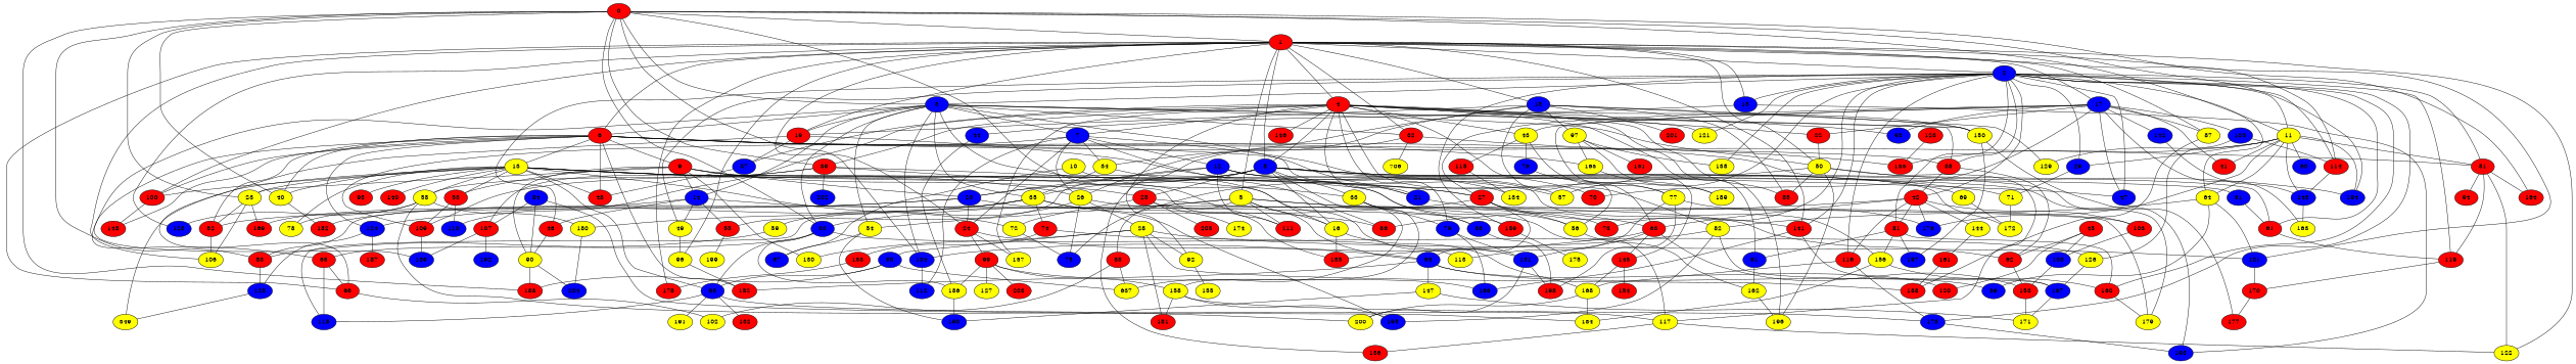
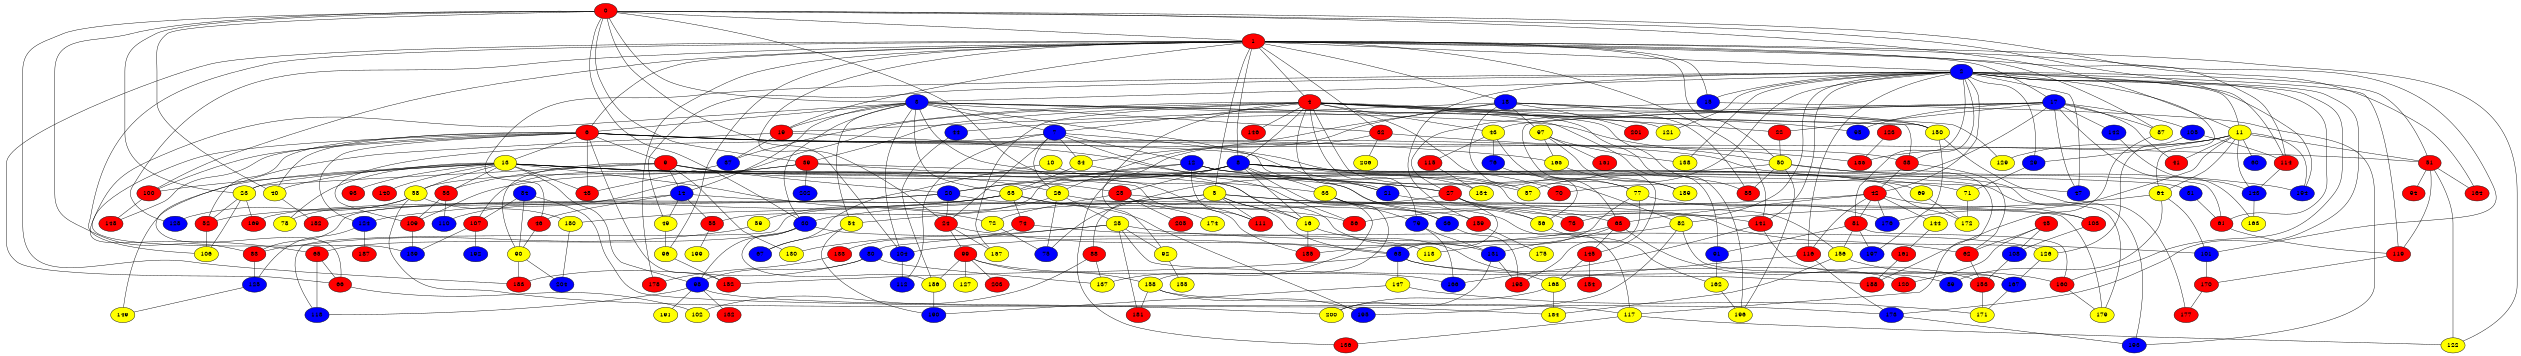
  graph {
    node [fillcolor=red style=filled]
    0
    1
    3 [fillcolor=blue]
    11 [fillcolor=yellow]
    23 [fillcolor=yellow]
    30 [fillcolor=blue]
    39
    40 [fillcolor=yellow]
    83
    104 [fillcolor=blue]
    111
    164
    183
    194 [fillcolor=blue]
    2 [fillcolor=blue]
    4
    5 [fillcolor=yellow]
    6
    8 [fillcolor=blue]
    15 [fillcolor=blue]
    17 [fillcolor=blue]
    18 [fillcolor=blue]
    19
    24
    32
    50 [fillcolor=yellow]
    66
    87 [fillcolor=yellow]
    96 [fillcolor=yellow]
    100
    101 [fillcolor=blue]
    106 [fillcolor=yellow]
    114
    122 [fillcolor=yellow]
    128 [fillcolor=blue]
    141
    178
    38
    7 [fillcolor=blue]
    14 [fillcolor=blue]
    16 [fillcolor=yellow]
    21 [fillcolor=blue]
    35 [fillcolor=yellow]
    54 [fillcolor=yellow]
    139 [fillcolor=blue]
    150 [fillcolor=yellow]
    29 [fillcolor=blue]
    51
    64 [fillcolor=yellow]
    41
    60 [fillcolor=blue]
    129 [fillcolor=yellow]
    135
    143 [fillcolor=blue]
    176 [fillcolor=blue]
    52
    169
    65
    98 [fillcolor=blue]
    126 [fillcolor=yellow]
    186 [fillcolor=yellow]
    58 [fillcolor=yellow]
    185
    107
    131 [fillcolor=blue]
    202 [fillcolor=blue]
    182
    125 [fillcolor=blue]
    112 [fillcolor=blue]
    42
    46
    47 [fillcolor=blue]
    49 [fillcolor=yellow]
    57 [fillcolor=yellow]
    61
    73
    81
    116
    119
    121 [fillcolor=yellow]
    138 [fillcolor=yellow]
    159
    160
    173 [fillcolor=blue]
    22
    37 [fillcolor=blue]
    43 [fillcolor=yellow]
    56 [fillcolor=yellow]
    79 [fillcolor=blue]
    82 [fillcolor=yellow]
    85
    91 [fillcolor=blue]
    92 [fillcolor=yellow]
    95 [fillcolor=blue]
    110 [fillcolor=blue]
    146
    157 [fillcolor=yellow]
    196 [fillcolor=yellow]
    62
    68 [fillcolor=blue]
    88
    103
    118 [fillcolor=blue]
    13 [fillcolor=yellow]
    9
    48
    124 [fillcolor=blue]
    148
    152
    156 [fillcolor=yellow]
    165 [fillcolor=yellow]
    109
    20 [fillcolor=blue]
    25
    33 [fillcolor=yellow]
    69 [fillcolor=yellow]
    70
-   137 [fillcolor=yellow label=637]
+   137 [fillcolor=yellow]
    179 [fillcolor=yellow]
    193 [fillcolor=blue]
    44 [fillcolor=blue]
    27
    105 [fillcolor=blue]
    142 [fillcolor=blue]
    145
    163 [fillcolor=yellow]
    26 [fillcolor=yellow]
    34 [fillcolor=yellow]
    63
    97 [fillcolor=yellow]
    201
    99
    136
-   206 [fillcolor=yellow label=706]
+   206 [fillcolor=yellow]
    117 [fillcolor=yellow]
    75 [fillcolor=blue]
    102 [fillcolor=yellow]
    188
    170
    166 [fillcolor=blue]
    167 [fillcolor=blue]
    71 [fillcolor=yellow]
    86
    144 [fillcolor=yellow]
    90 [fillcolor=yellow]
    94
    89 [fillcolor=blue]
    197 [fillcolor=blue]
    168 [fillcolor=yellow]
    175 [fillcolor=yellow]
    12 [fillcolor=blue]
    36 [fillcolor=blue]
    55
    74
    180 [fillcolor=yellow]
    195 [fillcolor=blue]
    67 [fillcolor=blue]
    190 [fillcolor=blue]
    177
    76 [fillcolor=blue]
    77 [fillcolor=yellow]
    115
    162 [fillcolor=yellow]
    155 [fillcolor=yellow]
    53
    72 [fillcolor=yellow]
    78 [fillcolor=yellow]
    93
    140
-   149 [fillcolor=yellow label=349]
+   149 [fillcolor=yellow]
    153
    120
    147 [fillcolor=yellow]
    108 [fillcolor=blue]
    31 [fillcolor=blue]
    130 [fillcolor=yellow]
    187
    184 [fillcolor=yellow]
    189 [fillcolor=yellow]
    134 [fillcolor=yellow]
    172 [fillcolor=yellow]
    28 [fillcolor=yellow]
    59 [fillcolor=yellow]
    198
    174 [fillcolor=yellow]
    205
    158 [fillcolor=yellow]
    204 [fillcolor=blue]
    10 [fillcolor=yellow]
    199 [fillcolor=yellow]
    200 [fillcolor=yellow]
    132
    191 [fillcolor=yellow]
    154
    151
    127 [fillcolor=yellow]
    203
    80 [fillcolor=blue]
    181
    113 [fillcolor=yellow]
    133
    192 [fillcolor=blue]
    161
    45
    171 [fillcolor=yellow]
    84 [fillcolor=blue]
    123
    0 -- 1
    0 -- 3
    0 -- 11
    0 -- 23
    0 -- 30
    0 -- 39
    0 -- 40
    0 -- 83
    0 -- 104
    0 -- 111
    0 -- 164
    0 -- 183
    0 -- 194
    1 -- 2
    1 -- 4
    1 -- 5
    1 -- 6
    1 -- 8
    1 -- 15
    1 -- 17
    1 -- 18
    1 -- 19
    1 -- 24
    1 -- 32
    1 -- 50
    1 -- 66
    1 -- 87
    1 -- 96
    1 -- 100
    1 -- 101
    1 -- 106
    1 -- 114
    1 -- 122
    1 -- 128
    1 -- 141
    1 -- 178
    3 -- 30
    3 -- 104
    3 -- 6
    3 -- 19
    3 -- 32
    3 -- 50
    3 -- 38
    3 -- 7
    3 -- 14
    3 -- 16
    3 -- 21
    3 -- 35
    3 -- 54
    3 -- 139
    3 -- 150
    11 -- 194
    11 -- 29
    11 -- 51
    11 -- 64
    11 -- 41
    11 -- 60
    11 -- 129
    11 -- 135
    11 -- 143
    11 -- 176
    23 -- 106
    23 -- 52
    23 -- 169
    30 -- 65
    30 -- 98
    30 -- 126
    30 -- 186
    39 -- 58
    39 -- 185
    39 -- 107
    39 -- 131
    39 -- 202
    40 -- 182
    83 -- 125
    104 -- 112
    2 -- 3
    2 -- 11
    2 -- 15
    2 -- 114
    2 -- 141
    2 -- 38
    2 -- 29
    2 -- 51
    2 -- 64
    2 -- 42
    2 -- 46
    2 -- 47
    2 -- 49
    2 -- 57
    2 -- 61
    2 -- 73
    2 -- 81
    2 -- 116
    2 -- 119
    2 -- 121
    2 -- 138
    2 -- 159
    2 -- 160
    2 -- 173
    4 -- 39
    4 -- 8
    4 -- 7
    4 -- 21
    4 -- 150
    4 -- 121
    4 -- 22
    4 -- 37
    4 -- 43
    4 -- 56
    4 -- 79
    4 -- 82
    4 -- 85
    4 -- 91
    4 -- 92
    4 -- 95
    4 -- 110
    4 -- 146
    4 -- 157
    4 -- 196
    5 -- 111
    5 -- 16
    5 -- 54
    5 -- 62
    5 -- 68
    5 -- 88
    5 -- 103
    5 -- 118
    6 -- 40
    6 -- 100
    6 -- 38
    6 -- 51
    6 -- 52
    6 -- 65
    6 -- 61
    6 -- 13
    6 -- 9
    6 -- 48
    6 -- 124
    6 -- 148
    6 -- 152
    6 -- 156
    6 -- 165
    8 -- 16
    8 -- 35
    8 -- 57
    8 -- 109
    8 -- 20
    8 -- 25
    8 -- 33
    8 -- 69
    8 -- 70
    8 -- 137
    8 -- 179
    8 -- 193
    15 -- 193
    15 -- 44
    17 -- 87
    17 -- 41
    17 -- 47
    17 -- 22
    17 -- 43
    17 -- 95
    17 -- 70
    17 -- 27
    17 -- 105
    17 -- 142
    17 -- 145
    17 -- 163
    18 -- 19
    18 -- 150
    18 -- 129
    18 -- 85
    18 -- 26
    18 -- 34
    18 -- 63
    18 -- 97
    18 -- 201
    19 -- 66
    19 -- 37
    19 -- 27
    24 -- 157
    24 -- 68
    24 -- 99
    32 -- 135
    32 -- 136
    32 -- 206
    50 -- 194
    50 -- 85
    50 -- 196
    50 -- 117
    50 -- 75
    66 -- 102
    87 -- 188
    96 -- 152
    100 -- 148
    101 -- 170
    114 -- 143
    141 -- 166
    141 -- 167
    38 -- 42
    38 -- 62
    7 -- 24
    7 -- 112
    7 -- 57
    7 -- 109
    7 -- 26
    7 -- 34
    7 -- 12
    7 -- 36
    14 -- 169
    14 -- 46
    14 -- 49
    14 -- 159
    14 -- 55
    16 -- 185
    16 -- 168
    21 -- 63
    35 -- 83
    35 -- 124
    35 -- 86
    35 -- 74
    35 -- 180
    35 -- 195
    54 -- 67
    54 -- 190
    150 -- 197
    150 -- 177
    29 -- 71
    51 -- 164
    51 -- 122
    51 -- 119
    51 -- 94
    64 -- 101
    64 -- 82
    64 -- 89
    143 -- 163
    52 -- 106
    65 -- 66
    65 -- 118
    98 -- 118
    98 -- 117
    98 -- 132
    98 -- 191
    126 -- 167
    186 -- 190
    58 -- 128
    58 -- 180
    58 -- 78
    58 -- 200
    107 -- 139
    107 -- 192
    131 -- 198
    131 -- 200
    125 -- 149
    42 -- 176
    42 -- 81
    42 -- 116
    42 -- 103
    42 -- 63
    42 -- 86
    42 -- 144
    46 -- 90
    49 -- 96
    61 -- 119
    81 -- 160
    81 -- 91
    81 -- 156
    81 -- 197
    116 -- 173
    116 -- 168
    119 -- 170
    159 -- 175
    160 -- 179
    173 -- 193
    22 -- 50
    37 -- 48
    43 -- 76
    43 -- 77
    43 -- 115
    56 -- 162
    79 -- 131
    79 -- 166
    82 -- 185
    82 -- 167
    82 -- 195
    91 -- 162
    92 -- 155
    62 -- 153
    68 -- 152
    68 -- 89
    68 -- 120
    68 -- 147
    88 -- 137
    88 -- 102
    103 -- 108
    13 -- 23
    13 -- 40
    13 -- 100
    13 -- 21
    13 -- 98
    13 -- 58
    13 -- 47
    13 -- 56
    13 -- 48
    13 -- 27
    13 -- 26
    13 -- 53
    13 -- 72
    13 -- 78
    13 -- 93
    13 -- 140
    13 -- 149
    9 -- 23
    9 -- 14
    9 -- 20
    9 -- 25
    9 -- 90
    9 -- 53
    9 -- 31
    9 -- 130
    124 -- 125
    124 -- 187
    156 -- 160
    156 -- 184
    165 -- 189
    109 -- 139
    20 -- 24
    20 -- 52
    20 -- 182
    20 -- 117
    25 -- 73
    25 -- 72
    25 -- 174
    25 -- 205
    33 -- 79
    33 -- 36
    33 -- 158
    69 -- 172
    44 -- 186
    27 -- 30
    27 -- 141
    27 -- 56
    27 -- 68
    105 -- 114
    105 -- 126
    142 -- 143
    145 -- 168
    145 -- 154
    26 -- 179
    26 -- 75
    26 -- 28
    26 -- 59
    34 -- 35
    34 -- 86
    63 -- 104
    63 -- 131
    63 -- 145
    63 -- 153
    97 -- 138
    97 -- 165
    97 -- 189
    97 -- 151
    99 -- 186
    99 -- 166
    99 -- 158
    99 -- 127
    99 -- 203
    117 -- 122
    117 -- 136
    170 -- 177
    167 -- 171
    71 -- 172
    144 -- 161
    90 -- 183
    90 -- 204
    168 -- 184
    168 -- 200
    12 -- 111
    12 -- 20
    12 -- 71
    12 -- 55
    12 -- 134
    12 -- 172
    36 -- 198
    55 -- 199
    74 -- 113
    74 -- 133
    180 -- 204
    76 -- 77
    77 -- 176
    77 -- 198
    77 -- 113
    115 -- 134
    162 -- 196
    53 -- 110
    53 -- 109
    72 -- 75
    153 -- 171
    147 -- 190
    147 -- 171
    108 -- 153
    31 -- 61
    28 -- 101
    28 -- 92
    28 -- 188
    28 -- 130
    28 -- 80
    28 -- 181
    59 -- 83
    158 -- 173
    158 -- 195
    158 -- 181
    10 -- 33
    10 -- 67
    80 -- 183
    80 -- 98
    80 -- 137
    133 -- 178
    161 -- 188
    45 -- 62
    45 -- 120
    45 -- 108
    84 -- 107
    84 -- 90
    84 -- 184
    123 -- 135
  }
